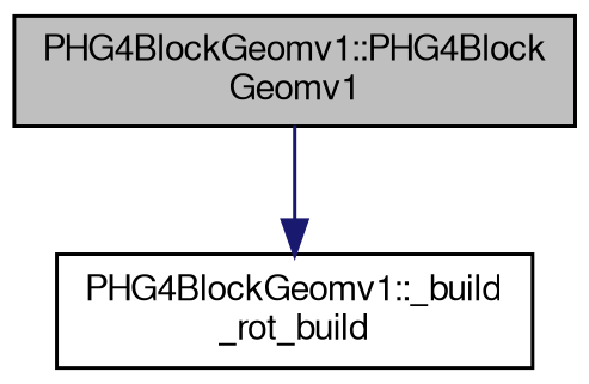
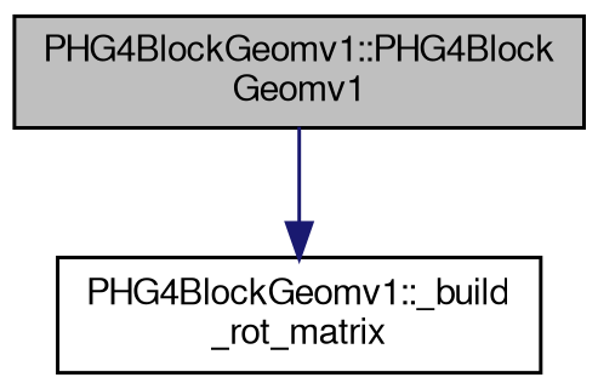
  digraph {
    rankdir=TB
    node [color=black fontname=FreeSans fontsize=10 shape=record]
    n1 [fillcolor=grey75 fontcolor=black height=0.2 label="PHG4BlockGeomv1::PHG4Block\lGeomv1" style=filled width=0.4]
-   n2 [height=0.2 label="PHG4BlockGeomv1::_build\l_rot_build" width=0.4]
+   n2 [height=0.2 label="PHG4BlockGeomv1::_build\l_rot_matrix" width=0.4]
    n1 -> n2 [color=midnightblue fontname=FreeSans fontsize=10 labelfontname=FreeSans labelfontsize=10 style=solid]
  }
